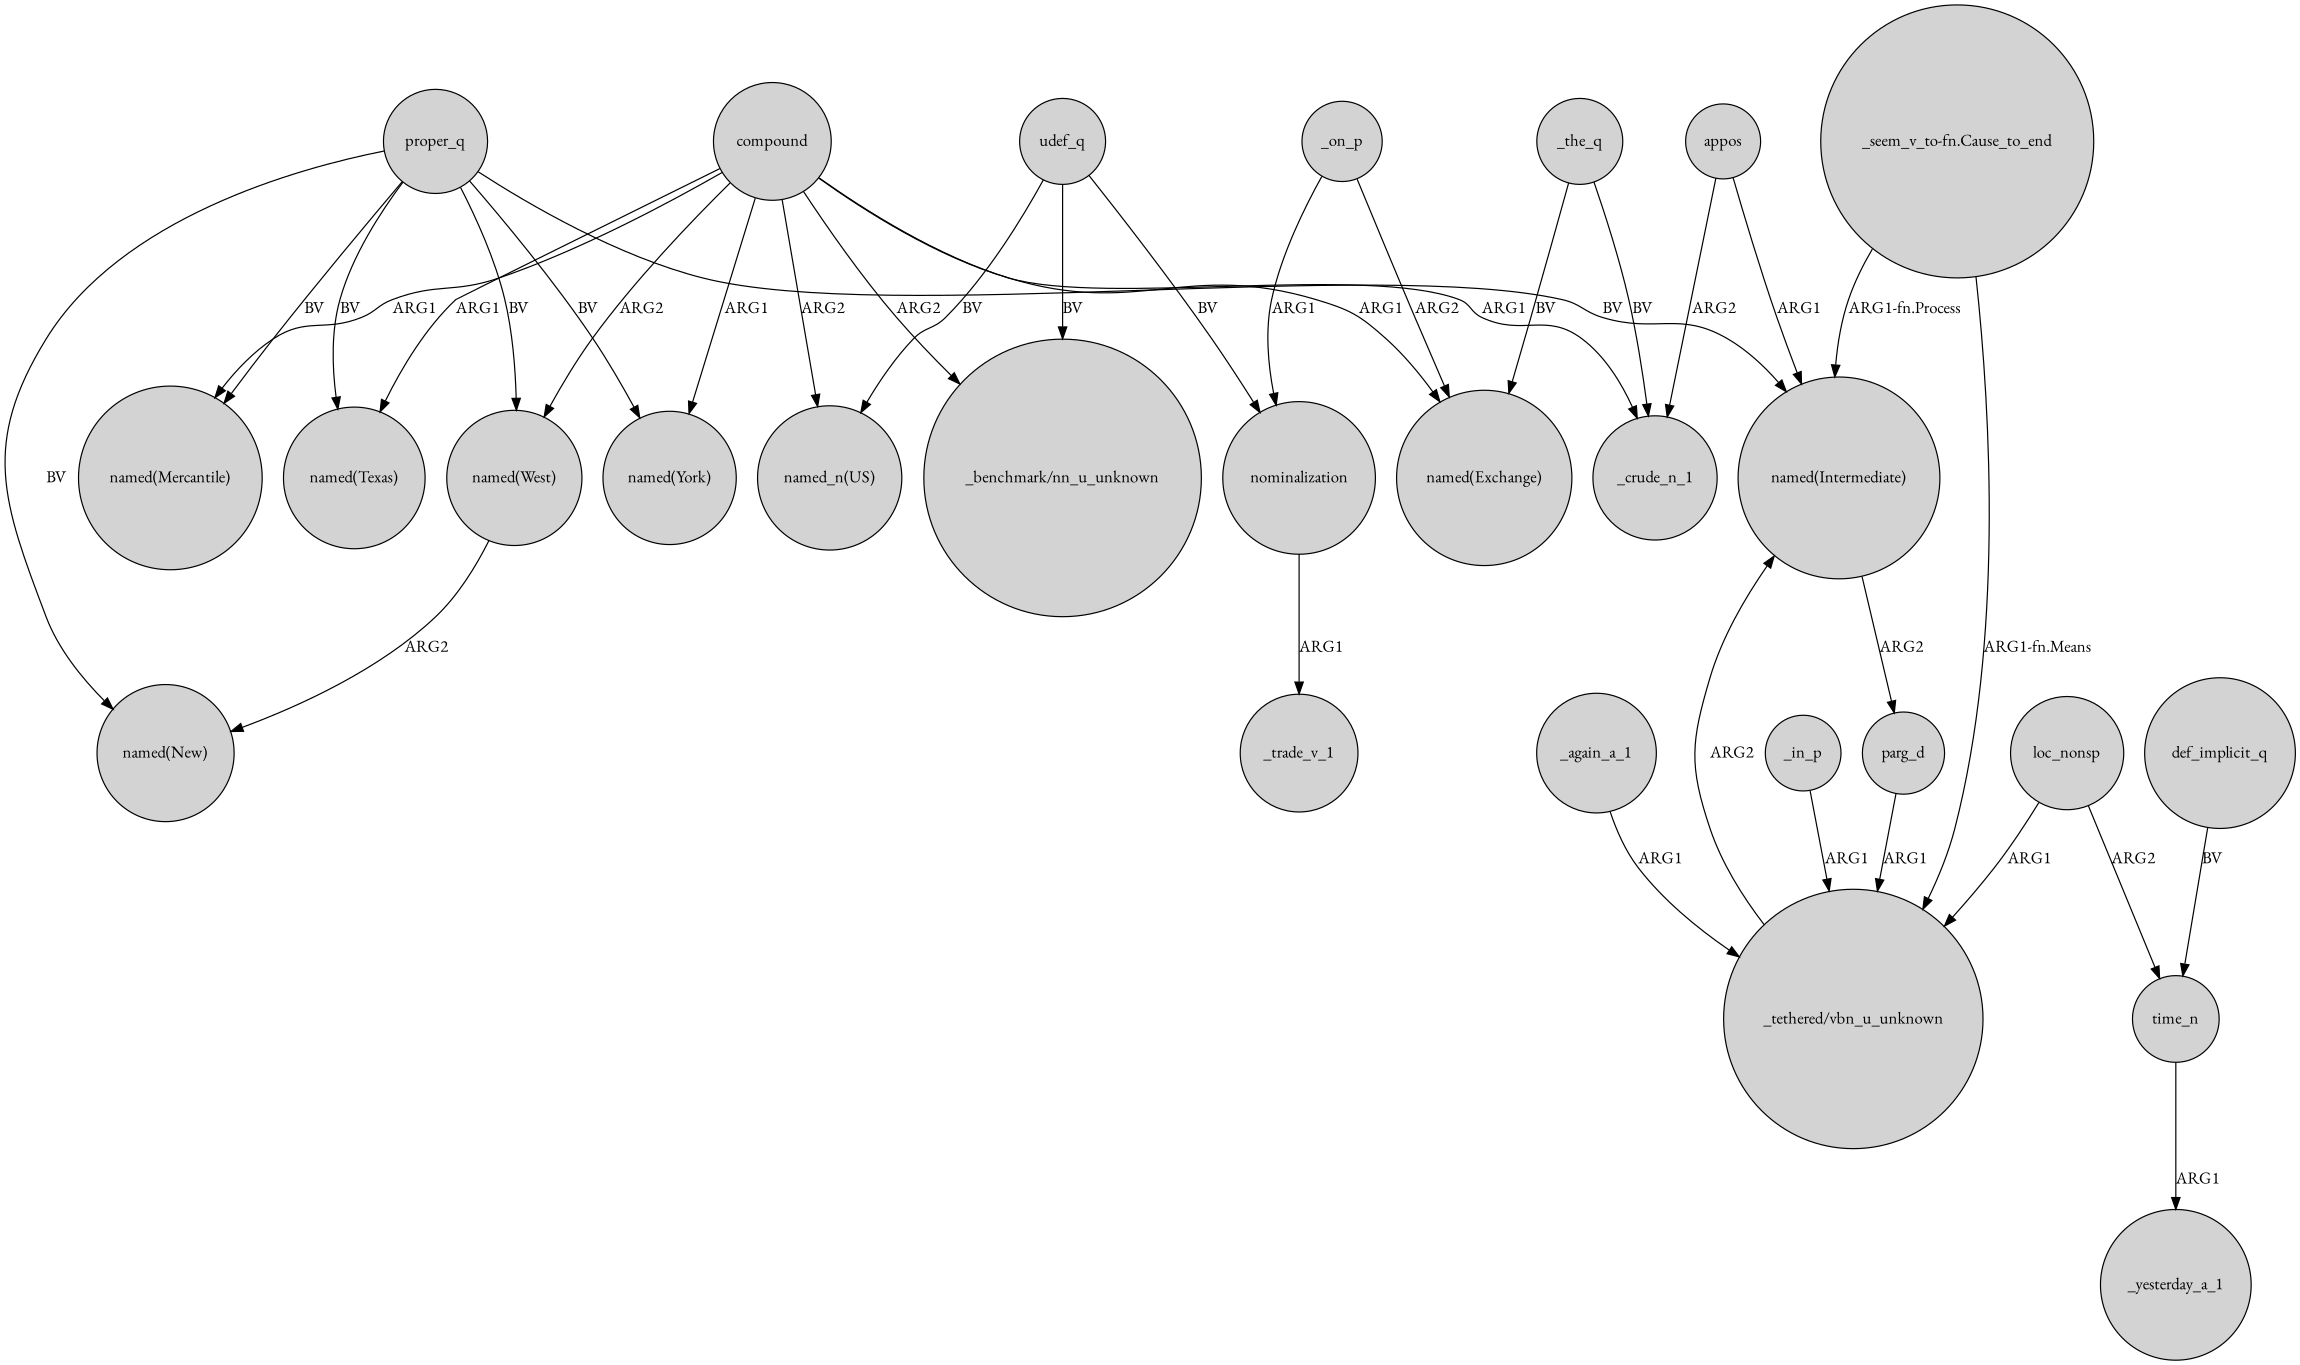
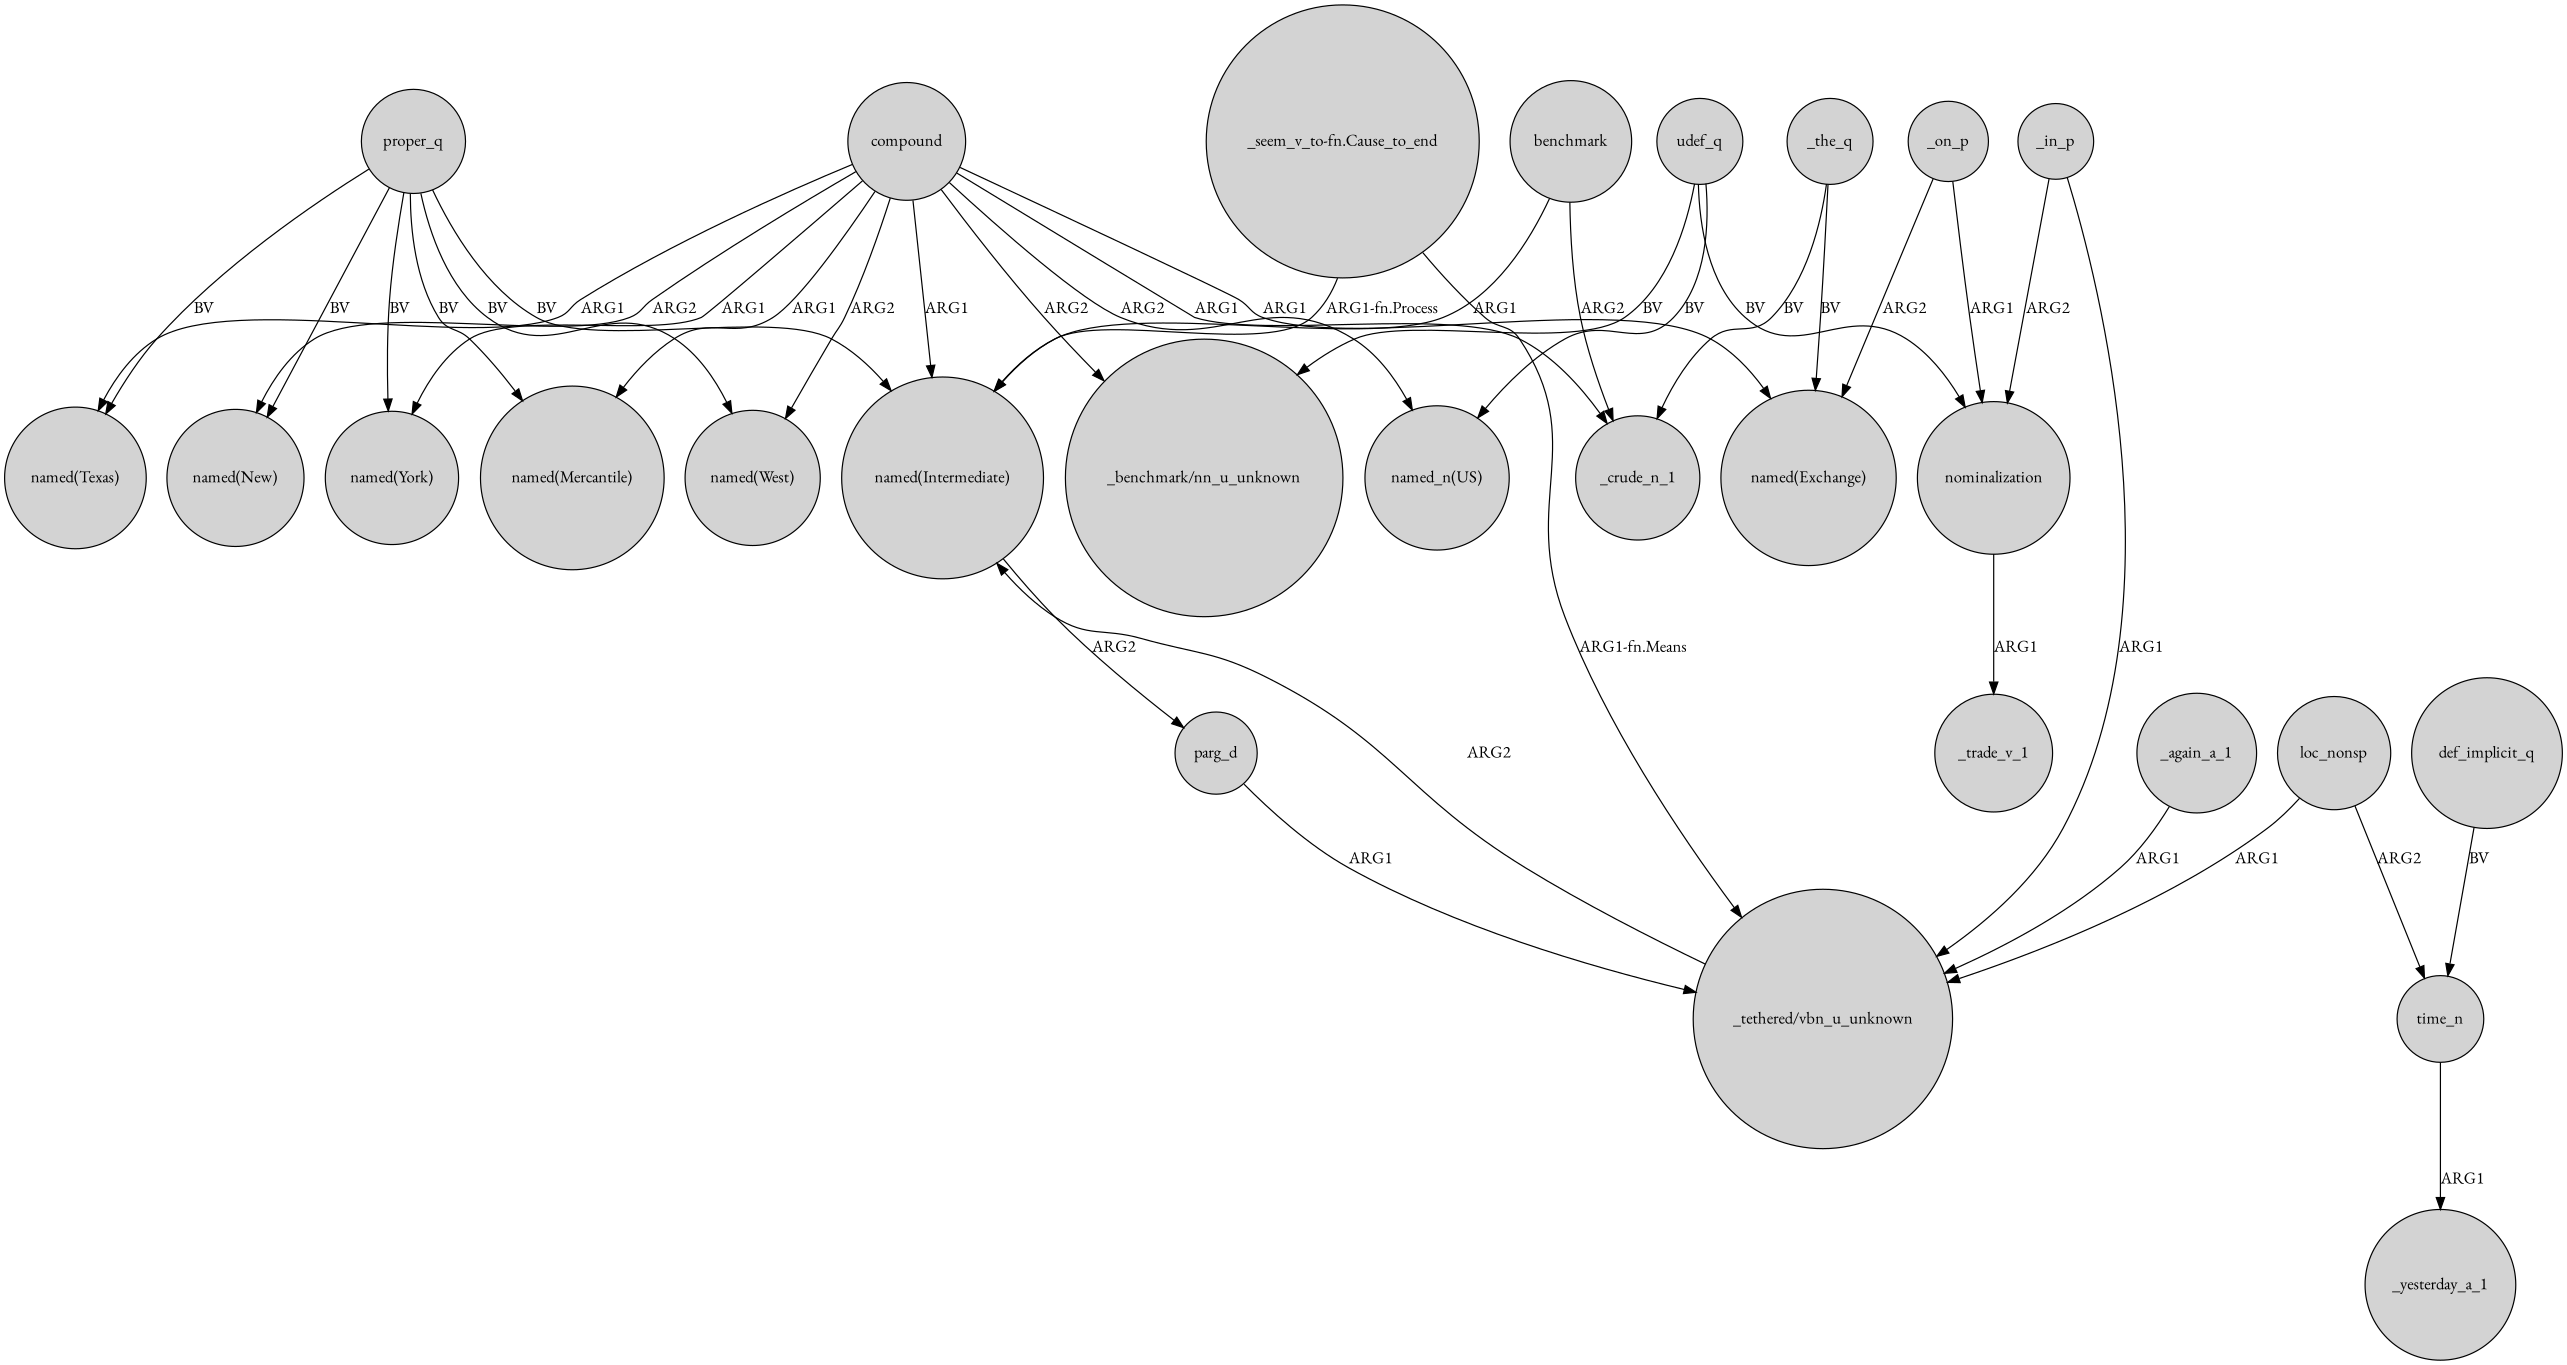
  digraph {
    fontname="EB Garamond"
    node [fontname="EB Garamond" shape=circle style=filled]
    edge [fontname="EB Garamond"]
    proper_q
    "named(Texas)"
    "named(New)"
    "named(York)"
    "named(West)"
    "named(Intermediate)"
    "named(Mercantile)"
    parg_d
    _on_p
    nominalization
    "named(Exchange)"
    _trade_v_1
    _in_p
    "_tethered/vbn_u_unknown"
    compound
    _crude_n_1
    "_benchmark/nn_u_unknown"
    "named_n(US)"
    _again_a_1
    _the_q
    udef_q
    time_n
    _yesterday_a_1
-   appos
+   appos [label=benchmark]
    loc_nonsp
    "_seem_v_to-fn.Cause_to_end"
    def_implicit_q
    proper_q -> "named(Texas)" [label=BV]
    proper_q -> "named(New)" [label=BV]
    proper_q -> "named(York)" [label=BV]
    proper_q -> "named(West)" [label=BV]
    proper_q -> "named(Intermediate)" [label=BV]
    proper_q -> "named(Mercantile)" [label=BV]
    "named(Intermediate)" -> parg_d [label=ARG2]
    parg_d -> "_tethered/vbn_u_unknown" [label=ARG1]
    _on_p -> nominalization [label=ARG1]
    _on_p -> "named(Exchange)" [label=ARG2]
    nominalization -> _trade_v_1 [label=ARG1]
+   _in_p -> nominalization [label=ARG2]
    _in_p -> "_tethered/vbn_u_unknown" [label=ARG1]
    "_tethered/vbn_u_unknown" -> "named(Intermediate)" [label=ARG2]
    compound -> "named(Texas)" [label=ARG1]
-   "named(West)" -> "named(New)" [label=ARG2]
+   compound -> "named(New)" [label=ARG2]
    compound -> "named(York)" [label=ARG1]
    compound -> "named(West)" [label=ARG2]
+   compound -> "named(Intermediate)" [label=ARG1]
    compound -> "named(Mercantile)" [label=ARG1]
    compound -> "named(Exchange)" [label=ARG1]
    compound -> _crude_n_1 [label=ARG1]
    compound -> "_benchmark/nn_u_unknown" [label=ARG2]
    compound -> "named_n(US)" [label=ARG2]
    _again_a_1 -> "_tethered/vbn_u_unknown" [label=ARG1]
    _the_q -> "named(Exchange)" [label=BV]
    _the_q -> _crude_n_1 [label=BV]
    udef_q -> nominalization [label=BV]
    udef_q -> "_benchmark/nn_u_unknown" [label=BV]
    udef_q -> "named_n(US)" [label=BV]
    time_n -> _yesterday_a_1 [label=ARG1]
    appos -> "named(Intermediate)" [label=ARG1]
    appos -> _crude_n_1 [label=ARG2]
    loc_nonsp -> "_tethered/vbn_u_unknown" [label=ARG1]
    loc_nonsp -> time_n [label=ARG2]
    "_seem_v_to-fn.Cause_to_end" -> "named(Intermediate)" [label="ARG1-fn.Process"]
    "_seem_v_to-fn.Cause_to_end" -> "_tethered/vbn_u_unknown" [label="ARG1-fn.Means"]
    def_implicit_q -> time_n [label=BV]
  }
